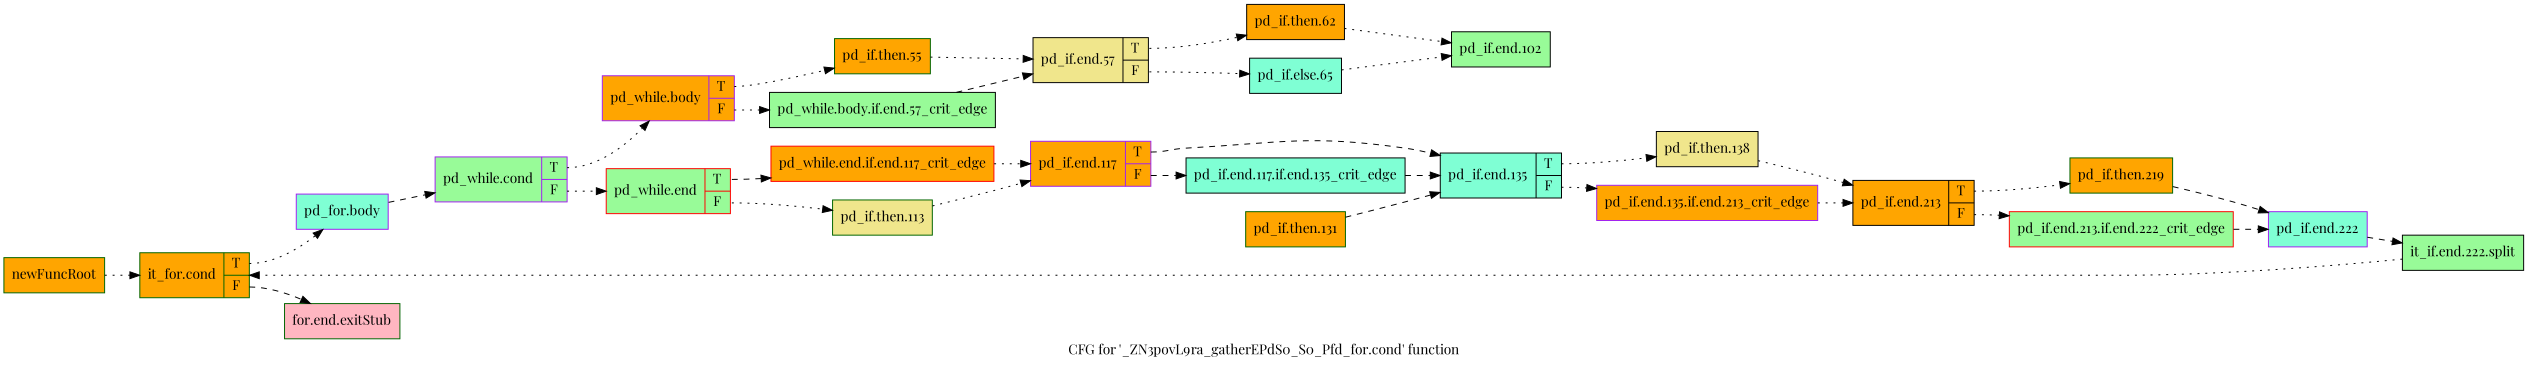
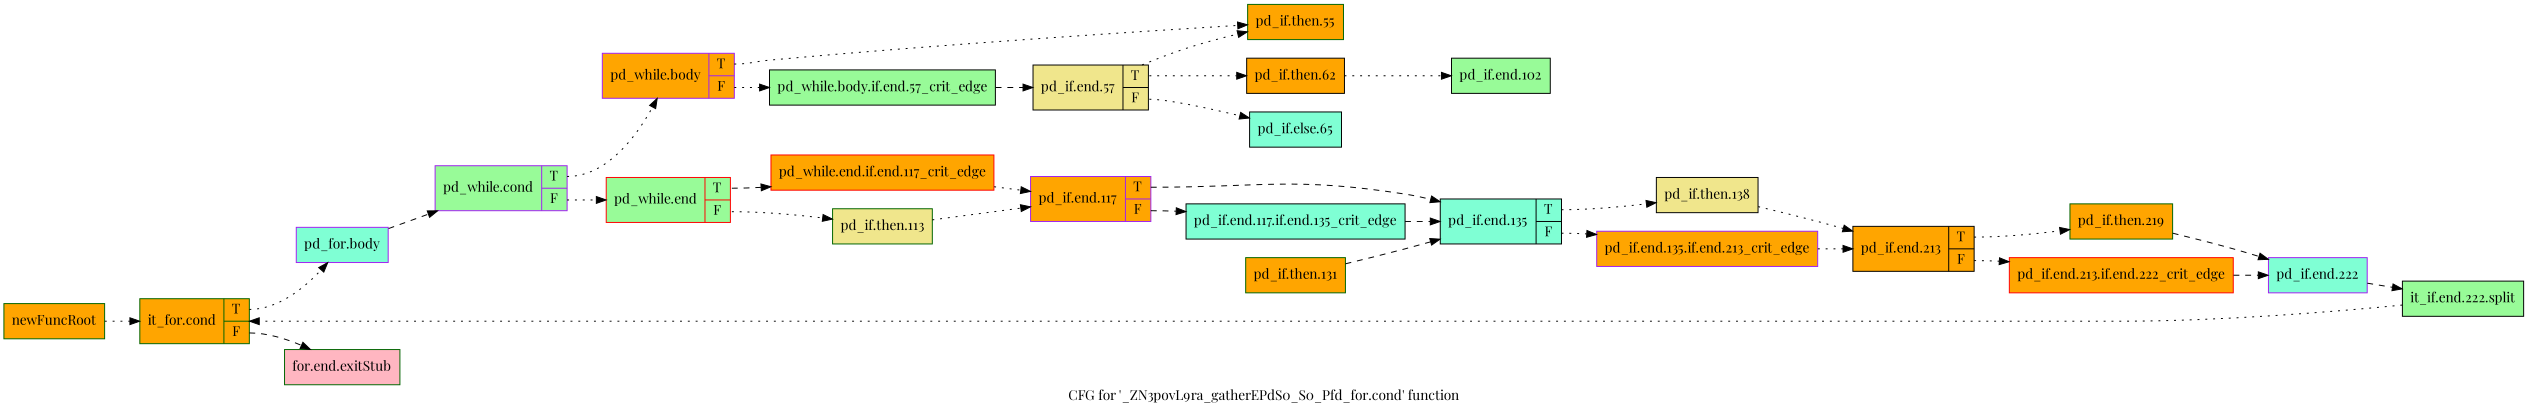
  digraph {
    fontname="Playfair Display"
    label="CFG for '_ZN3povL9ra_gatherEPdS0_S0_Pfd_for.cond' function"
    rankdir=LR
    node [color=black fillcolor=orange fontname="Playfair Display" shape=record style=filled]
    edge [fontname="Playfair Display" style=dotted]
    n1 [color=darkgreen label="{newFuncRoot}"]
    n2 [color=darkgreen label="{it_for.cond|{<s0>T|<s1>F}}"]
    n3 [color=darkgreen fillcolor=lightpink label="{for.end.exitStub}"]
    n4 [color=purple fillcolor=aquamarine label="{pd_for.body}"]
    n5 [color=purple fillcolor=palegreen label="{pd_while.cond|{<s0>T|<s1>F}}"]
    n6 [color=purple label="{pd_while.body|{<s0>T|<s1>F}}"]
    n7 [color=red fillcolor=palegreen label="{pd_while.end|{<s0>T|<s1>F}}"]
    n8 [color=darkgreen label="{pd_if.then.55}"]
    n9 [fillcolor=palegreen label="{pd_while.body.if.end.57_crit_edge}"]
    n10 [color=red label="{pd_while.end.if.end.117_crit_edge}"]
    n11 [color=darkgreen fillcolor=khaki label="{pd_if.then.113}"]
    n12 [fillcolor=khaki label="{pd_if.end.57|{<s0>T|<s1>F}}"]
    n13 [color=purple label="{pd_if.end.117|{<s0>T|<s1>F}}"]
    n14 [fillcolor=aquamarine label="{pd_if.end.117.if.end.135_crit_edge}"]
    n15 [fillcolor=aquamarine label="{pd_if.end.135|{<s0>T|<s1>F}}"]
    n16 [color=darkgreen label="{pd_if.then.131}"]
    n17 [fillcolor=khaki label="{pd_if.then.138}"]
    n18 [color=purple label="{pd_if.end.135.if.end.213_crit_edge}"]
    n19 [label="{pd_if.end.213|{<s0>T|<s1>F}}"]
    n20 [color=darkgreen label="{pd_if.then.219}"]
-   n21 [color=red fillcolor=palegreen label="{pd_if.end.213.if.end.222_crit_edge}"]
+   n21 [color=red label="{pd_if.end.213.if.end.222_crit_edge}"]
    n22 [color=purple fillcolor=aquamarine label="{pd_if.end.222}"]
    n23 [fillcolor=palegreen label="{it_if.end.222.split}"]
    n24 [label="{pd_if.then.62}"]
    n25 [fillcolor=aquamarine label="{pd_if.else.65}"]
    n26 [fillcolor=palegreen label="{pd_if.end.102}"]
    n1 -> n2
    n2 -> n3 [style=dashed tailport=s1]
    n2 -> n4 [tailport=s0]
    n4 -> n5 [style=dashed]
    n5 -> n6 [tailport=s0]
    n5 -> n7 [tailport=s1]
    n6 -> n8 [tailport=s0]
    n6 -> n9 [tailport=s1]
    n7 -> n10 [style=dashed tailport=s0]
    n7 -> n11 [tailport=s1]
-   n8 -> n12
+   n12 -> n8
    n9 -> n12 [style=dashed]
    n10 -> n13
    n11 -> n13
    n12 -> n24 [tailport=s0]
    n12 -> n25 [tailport=s1]
    n13 -> n14 [style=dashed tailport=s1]
    n13 -> n15 [style=dashed tailport=s0]
    n14 -> n15 [style=dashed]
    n15 -> n17 [tailport=s0]
    n15 -> n18 [tailport=s1]
    n16 -> n15 [style=dashed]
    n17 -> n19
    n18 -> n19
    n19 -> n20 [tailport=s0]
    n19 -> n21 [tailport=s1]
    n20 -> n22 [style=dashed]
    n21 -> n22 [style=dashed]
    n22 -> n23 [style=dashed]
    n23 -> n2
    n24 -> n26
-   n25 -> n26
  }
